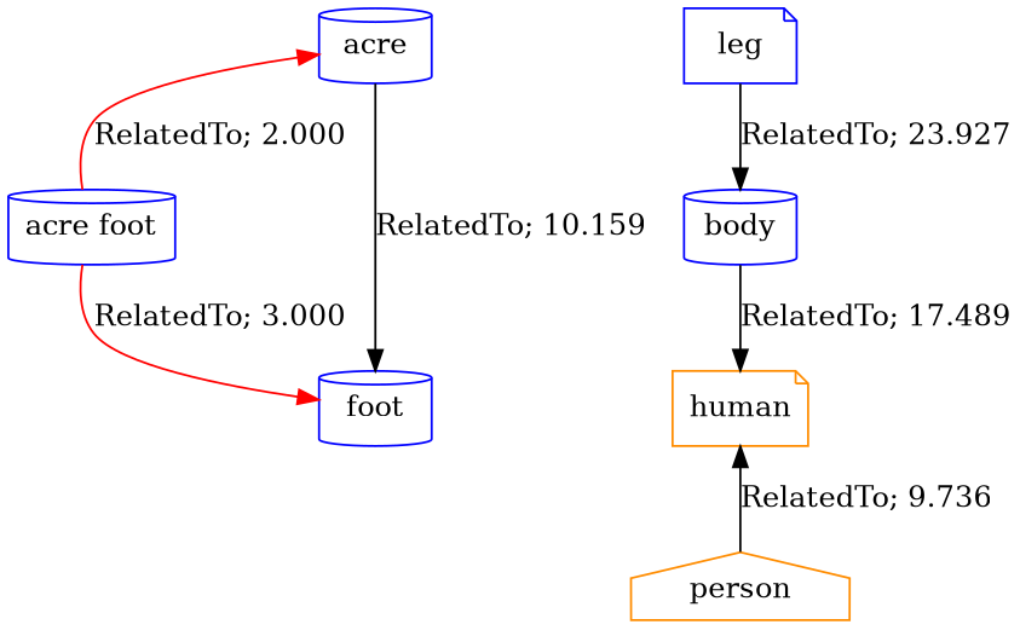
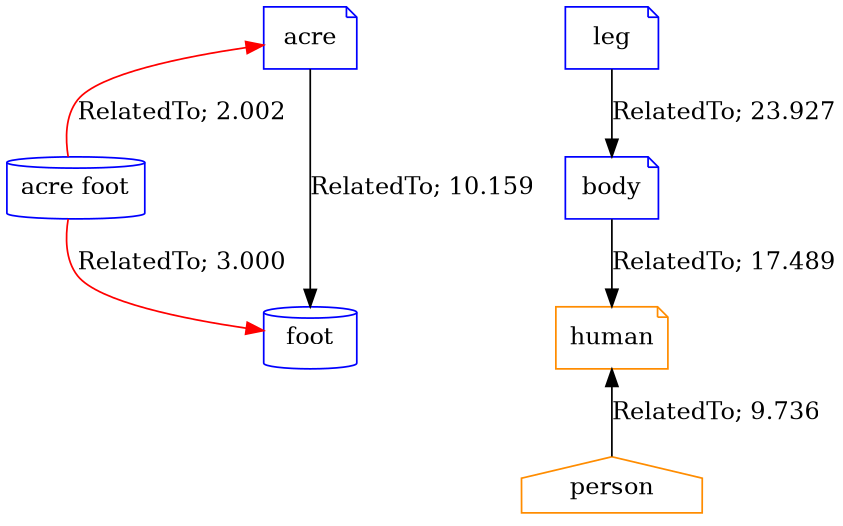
  digraph {
    node [color=blue shape=note]
    edge [color=black dir=back]
-   n1 [label=acre shape=cylinder]
+   n1 [label=acre]
    n2 [label="acre foot" shape=cylinder]
    n3 [label=foot shape=cylinder]
    n4 [label=leg]
-   n5 [label=body shape=cylinder]
+   n5 [label=body]
    n6 [color=darkorange label=human]
    n7 [color=darkorange label=person shape=house]
-   n1 -> n2 [color=red label="RelatedTo; 2.000" weight=2.000]
+   n1 -> n2 [color=red label="RelatedTo; 2.002" weight=2.000]
    n2 -> n3 [color=red dir=forward label="RelatedTo; 3.000" weight=3.000]
    n3 -> n1 [label="RelatedTo; 10.159" weight=10.159]
    n4 -> n5 [dir=forward label="RelatedTo; 23.927" weight=23.927]
    n5 -> n6 [dir=forward label="RelatedTo; 17.489" weight=17.489]
    n6 -> n7 [label="RelatedTo; 9.736" weight=9.736]
  }
